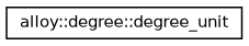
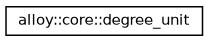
  digraph {
    rankdir=LR
-   n1 [color=black fillcolor=white fontname=Helvetica fontsize=10 height=0.2 label="alloy::degree::degree_unit" shape=record style=filled width=0.4]
+   n1 [color=black fillcolor=white fontname=Helvetica fontsize=10 height=0.2 label="alloy::core::degree_unit" shape=record style=filled width=0.4]
  }
